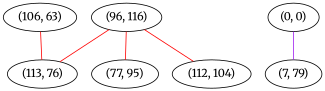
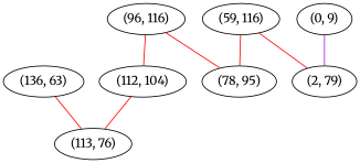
  graph {
    fontname=Merriweather
    node [fontname=Merriweather]
    edge [color=red fontname=Merriweather weight=1]
-   "(106, 63)"
+   "(106, 63)" [label="(136, 63)"]
    "(113, 76)"
-   "(0, 0)"
-   "(2, 79)" [label="(7, 79)"]
-   "(77, 95)"
+   "(0, 0)" [label="(0, 9)"]
+   "(2, 79)"
+   "(59, 116)"
+   "(77, 95)" [label="(78, 95)"]
    "(96, 116)"
    "(112, 104)"
    "(106, 63)" -- "(113, 76)"
    "(0, 0)" -- "(2, 79)" [color=purple weight=4]
+   "(59, 116)" -- "(2, 79)"
+   "(59, 116)" -- "(77, 95)"
    "(96, 116)" -- "(77, 95)"
    "(96, 116)" -- "(112, 104)"
-   "(96, 116)" -- "(113, 76)"
+   "(112, 104)" -- "(113, 76)"
  }
